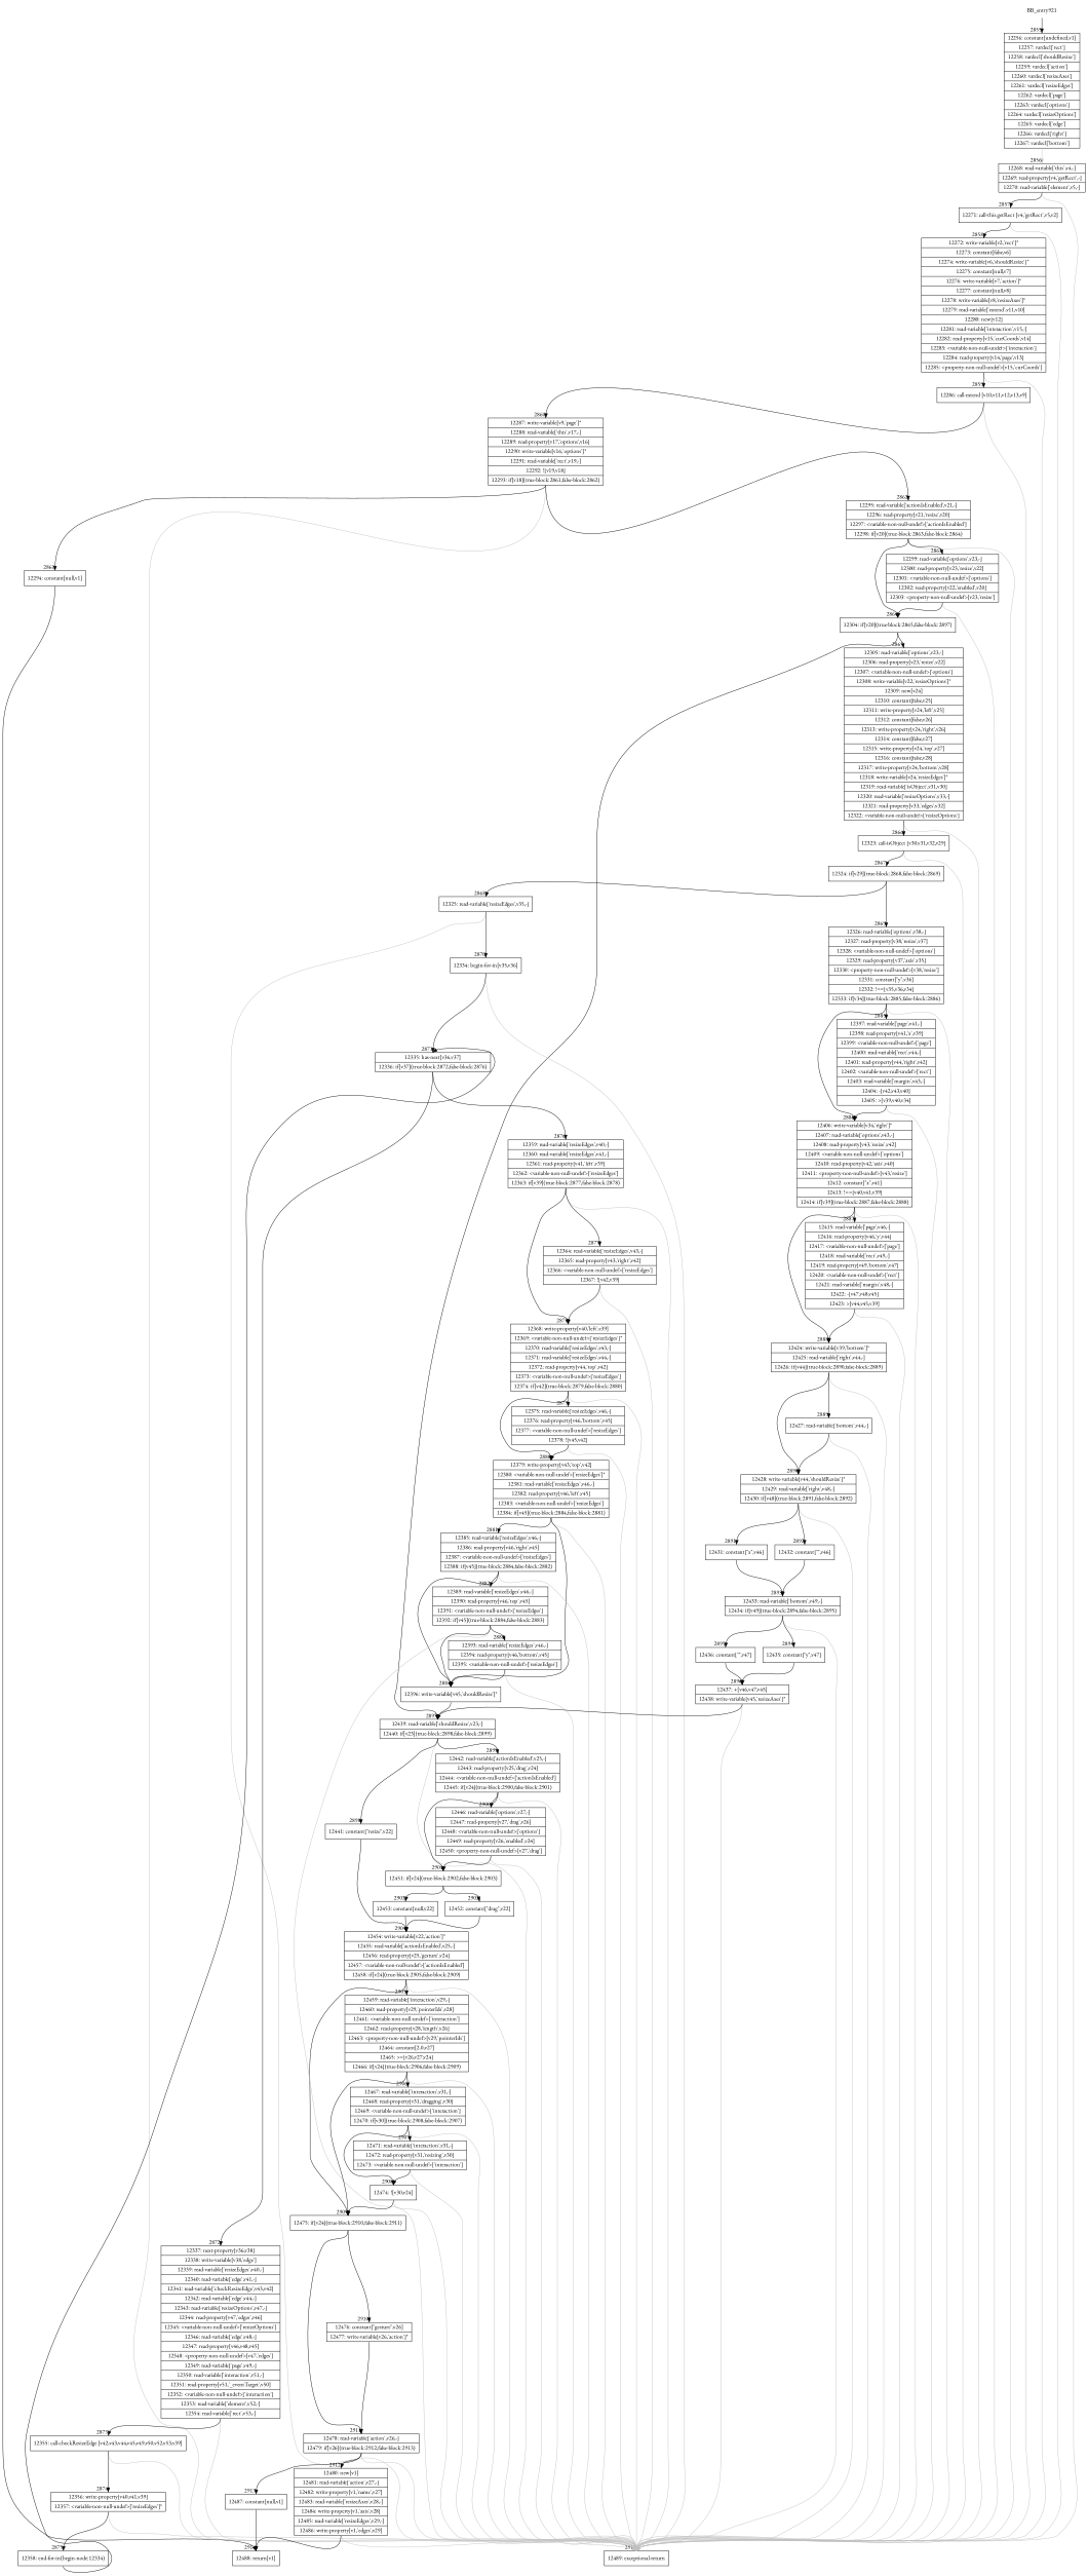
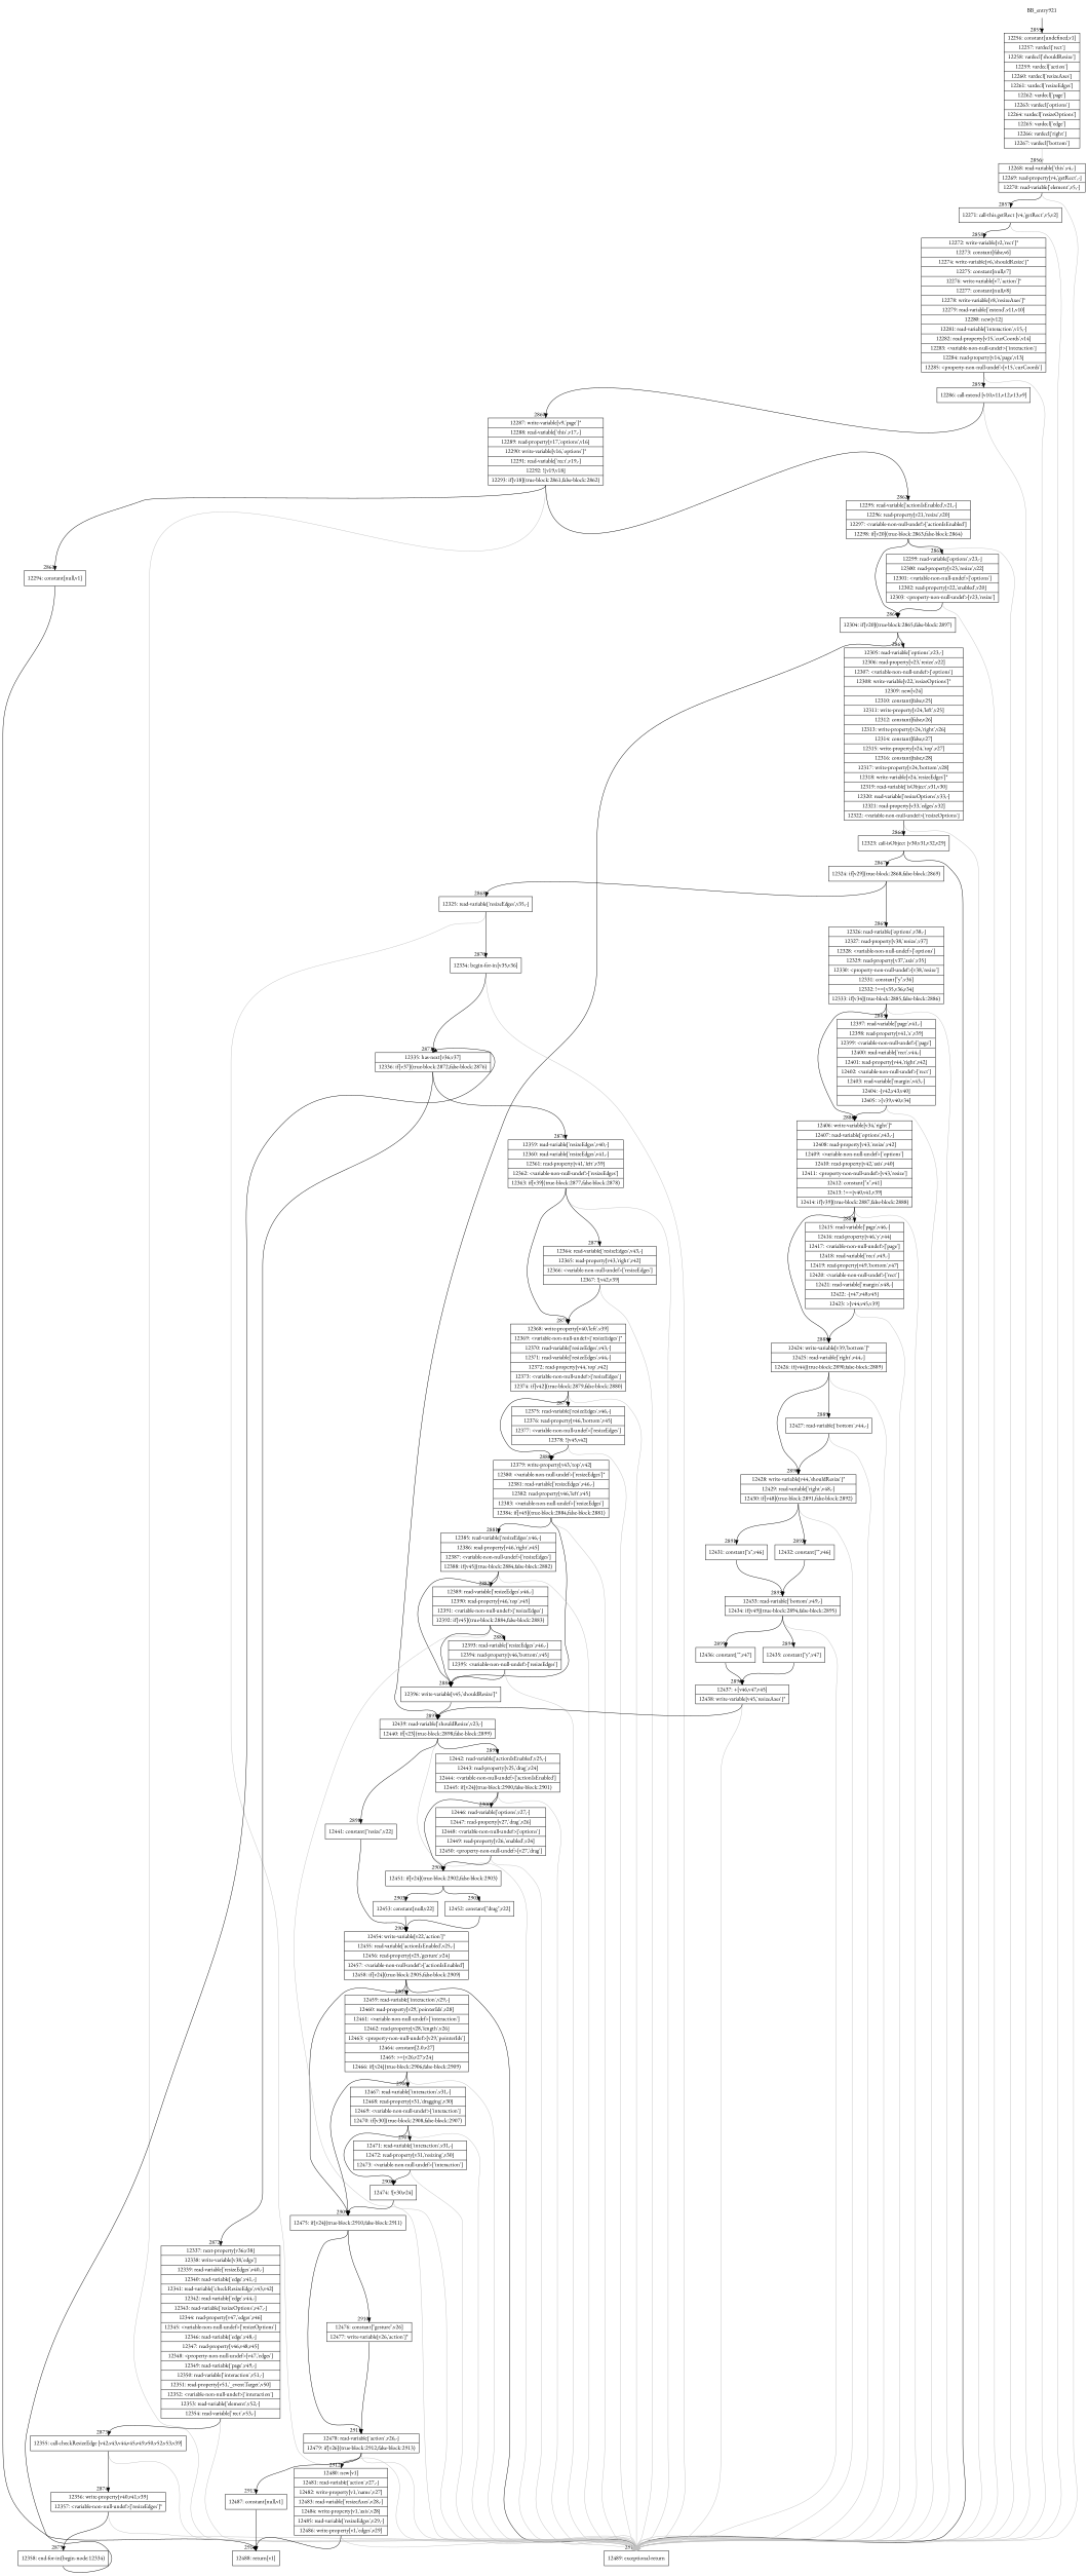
  digraph {
    fontname="EB Garamond"
    rankdir=TD
    node [fontname="EB Garamond" shape=record]
    edge [fontname="EB Garamond" headport=n tailport=s]
    n1 [label=BB_entry921 shape=none]
    n2 [label="{12256: constant[undefined,v1]|12257: vardecl['rect']|12258: vardecl['shouldResize']|12259: vardecl['action']|12260: vardecl['resizeAxes']|12261: vardecl['resizeEdges']|12262: vardecl['page']|12263: vardecl['options']|12264: vardecl['resizeOptions']|12265: vardecl['edge']|12266: vardecl['right']|12267: vardecl['bottom']}"]
    n3 [label="{12268: read-variable['this',v4,-]|12269: read-property[v4,'getRect',-]|12270: read-variable['element',v5,-]}"]
    n4 [label="{12271: call-this.getRect [v4,'getRect',v5,v2]}"]
    n5 [label="{12489: exceptional-return}"]
    n6 [label="{12272: write-variable[v2,'rect']*|12273: constant[false,v6]|12274: write-variable[v6,'shouldResize']*|12275: constant[null,v7]|12276: write-variable[v7,'action']*|12277: constant[null,v8]|12278: write-variable[v8,'resizeAxes']*|12279: read-variable['extend',v11,v10]|12280: new[v12]|12281: read-variable['interaction',v15,-]|12282: read-property[v15,'curCoords',v14]|12283: \<variable-non-null-undef\>['interaction']|12284: read-property[v14,'page',v13]|12285: \<property-non-null-undef\>[v15,'curCoords']}"]
    n7 [label="{12286: call-extend [v10,v11,v12,v13,v9]}"]
    n8 [label="{12287: write-variable[v9,'page']*|12288: read-variable['this',v17,-]|12289: read-property[v17,'options',v16]|12290: write-variable[v16,'options']*|12291: read-variable['rect',v19,-]|12292: ![v19,v18]|12293: if[v18](true-block:2861,false-block:2862)}"]
    n9 [label="{12294: constant[null,v1]}"]
    n10 [label="{12295: read-variable['actionIsEnabled',v21,-]|12296: read-property[v21,'resize',v20]|12297: \<variable-non-null-undef\>['actionIsEnabled']|12298: if[v20](true-block:2863,false-block:2864)}"]
    n11 [label="{12488: return[v1]}"]
    n12 [label="{12304: if[v20](true-block:2865,false-block:2897)}"]
    n13 [label="{12299: read-variable['options',v23,-]|12300: read-property[v23,'resize',v22]|12301: \<variable-non-null-undef\>['options']|12302: read-property[v22,'enabled',v20]|12303: \<property-non-null-undef\>[v23,'resize']}"]
    n14 [label="{12305: read-variable['options',v23,-]|12306: read-property[v23,'resize',v22]|12307: \<variable-non-null-undef\>['options']|12308: write-variable[v22,'resizeOptions']*|12309: new[v24]|12310: constant[false,v25]|12311: write-property[v24,'left',v25]|12312: constant[false,v26]|12313: write-property[v24,'right',v26]|12314: constant[false,v27]|12315: write-property[v24,'top',v27]|12316: constant[false,v28]|12317: write-property[v24,'bottom',v28]|12318: write-variable[v24,'resizeEdges']*|12319: read-variable['isObject',v31,v30]|12320: read-variable['resizeOptions',v33,-]|12321: read-property[v33,'edges',v32]|12322: \<variable-non-null-undef\>['resizeOptions']}"]
    n15 [label="{12439: read-variable['shouldResize',v23,-]|12440: if[v23](true-block:2898,false-block:2899)}"]
    n16 [label="{12323: call-isObject [v30,v31,v32,v29]}"]
    n17 [label="{12441: constant[\"resize\",v22]}"]
    n18 [label="{12442: read-variable['actionIsEnabled',v25,-]|12443: read-property[v25,'drag',v24]|12444: \<variable-non-null-undef\>['actionIsEnabled']|12445: if[v24](true-block:2900,false-block:2901)}"]
    n19 [label="{12324: if[v29](true-block:2868,false-block:2869)}"]
    n20 [label="{12454: write-variable[v22,'action']*|12455: read-variable['actionIsEnabled',v25,-]|12456: read-property[v25,'gesture',v24]|12457: \<variable-non-null-undef\>['actionIsEnabled']|12458: if[v24](true-block:2905,false-block:2909)}"]
    n21 [label="{12451: if[v24](true-block:2902,false-block:2903)}"]
    n22 [label="{12446: read-variable['options',v27,-]|12447: read-property[v27,'drag',v26]|12448: \<variable-non-null-undef\>['options']|12449: read-property[v26,'enabled',v24]|12450: \<property-non-null-undef\>[v27,'drag']}"]
    n23 [label="{12325: read-variable['resizeEdges',v35,-]}"]
    n24 [label="{12326: read-variable['options',v38,-]|12327: read-property[v38,'resize',v37]|12328: \<variable-non-null-undef\>['options']|12329: read-property[v37,'axis',v35]|12330: \<property-non-null-undef\>[v38,'resize']|12331: constant[\"y\",v36]|12332: !==[v35,v36,v34]|12333: if[v34](true-block:2885,false-block:2886)}"]
    n25 [label="{12334: begin-for-in[v35,v36]}"]
    n26 [label="{12406: write-variable[v34,'right']*|12407: read-variable['options',v43,-]|12408: read-property[v43,'resize',v42]|12409: \<variable-non-null-undef\>['options']|12410: read-property[v42,'axis',v40]|12411: \<property-non-null-undef\>[v43,'resize']|12412: constant[\"x\",v41]|12413: !==[v40,v41,v39]|12414: if[v39](true-block:2887,false-block:2888)}"]
    n27 [label="{12397: read-variable['page',v41,-]|12398: read-property[v41,'x',v39]|12399: \<variable-non-null-undef\>['page']|12400: read-variable['rect',v44,-]|12401: read-property[v44,'right',v42]|12402: \<variable-non-null-undef\>['rect']|12403: read-variable['margin',v43,-]|12404: -[v42,v43,v40]|12405: \>[v39,v40,v34]}"]
    n28 [label="{12335: has-next[v36,v37]|12336: if[v37](true-block:2872,false-block:2876)}"]
    n29 [label="{12424: write-variable[v39,'bottom']*|12425: read-variable['right',v44,-]|12426: if[v44](true-block:2890,false-block:2889)}"]
    n30 [label="{12415: read-variable['page',v46,-]|12416: read-property[v46,'y',v44]|12417: \<variable-non-null-undef\>['page']|12418: read-variable['rect',v49,-]|12419: read-property[v49,'bottom',v47]|12420: \<variable-non-null-undef\>['rect']|12421: read-variable['margin',v48,-]|12422: -[v47,v48,v45]|12423: \>[v44,v45,v39]}"]
    n31 [label="{12337: next-property[v36,v38]|12338: write-variable[v38,'edge']|12339: read-variable['resizeEdges',v40,-]|12340: read-variable['edge',v41,-]|12341: read-variable['checkResizeEdge',v43,v42]|12342: read-variable['edge',v44,-]|12343: read-variable['resizeOptions',v47,-]|12344: read-property[v47,'edges',v46]|12345: \<variable-non-null-undef\>['resizeOptions']|12346: read-variable['edge',v48,-]|12347: read-property[v46,v48,v45]|12348: \<property-non-null-undef\>[v47,'edges']|12349: read-variable['page',v49,-]|12350: read-variable['interaction',v51,-]|12351: read-property[v51,'_eventTarget',v50]|12352: \<variable-non-null-undef\>['interaction']|12353: read-variable['element',v52,-]|12354: read-variable['rect',v53,-]}"]
    n32 [label="{12359: read-variable['resizeEdges',v40,-]|12360: read-variable['resizeEdges',v41,-]|12361: read-property[v41,'left',v39]|12362: \<variable-non-null-undef\>['resizeEdges']|12363: if[v39](true-block:2877,false-block:2878)}"]
    n33 [label="{12428: write-variable[v44,'shouldResize']*|12429: read-variable['right',v48,-]|12430: if[v48](true-block:2891,false-block:2892)}"]
    n34 [label="{12427: read-variable['bottom',v44,-]}"]
    n35 [label="{12355: call-checkResizeEdge [v42,v43,v44,v45,v49,v50,v52,v53,v39]}"]
    n36 [label="{12368: write-property[v40,'left',v39]|12369: \<variable-non-null-undef\>['resizeEdges']*|12370: read-variable['resizeEdges',v43,-]|12371: read-variable['resizeEdges',v44,-]|12372: read-property[v44,'top',v42]|12373: \<variable-non-null-undef\>['resizeEdges']|12374: if[v42](true-block:2879,false-block:2880)}"]
    n37 [label="{12364: read-variable['resizeEdges',v43,-]|12365: read-property[v43,'right',v42]|12366: \<variable-non-null-undef\>['resizeEdges']|12367: ![v42,v39]}"]
    n38 [label="{12356: write-property[v40,v41,v39]|12357: \<variable-non-null-undef\>['resizeEdges']*}"]
    n39 [label="{12379: write-property[v43,'top',v42]|12380: \<variable-non-null-undef\>['resizeEdges']*|12381: read-variable['resizeEdges',v46,-]|12382: read-property[v46,'left',v45]|12383: \<variable-non-null-undef\>['resizeEdges']|12384: if[v45](true-block:2884,false-block:2881)}"]
    n40 [label="{12375: read-variable['resizeEdges',v46,-]|12376: read-property[v46,'bottom',v45]|12377: \<variable-non-null-undef\>['resizeEdges']|12378: ![v45,v42]}"]
    n41 [label="{12358: end-for-in(begin-node:12334)}"]
    n42 [label="{12396: write-variable[v45,'shouldResize']*}"]
    n43 [label="{12385: read-variable['resizeEdges',v46,-]|12386: read-property[v46,'right',v45]|12387: \<variable-non-null-undef\>['resizeEdges']|12388: if[v45](true-block:2884,false-block:2882)}"]
    n44 [label="{12389: read-variable['resizeEdges',v46,-]|12390: read-property[v46,'top',v45]|12391: \<variable-non-null-undef\>['resizeEdges']|12392: if[v45](true-block:2884,false-block:2883)}"]
    n45 [label="{12393: read-variable['resizeEdges',v46,-]|12394: read-property[v46,'bottom',v45]|12395: \<variable-non-null-undef\>['resizeEdges']}"]
    n46 [label="{12431: constant[\"x\",v46]}"]
    n47 [label="{12432: constant[\"\",v46]}"]
    n48 [label="{12433: read-variable['bottom',v49,-]|12434: if[v49](true-block:2894,false-block:2895)}"]
    n49 [label="{12435: constant[\"y\",v47]}"]
    n50 [label="{12436: constant[\"\",v47]}"]
    n51 [label="{12437: +[v46,v47,v45]|12438: write-variable[v45,'resizeAxes']*}"]
    n52 [label="{12475: if[v24](true-block:2910,false-block:2911)}"]
    n53 [label="{12459: read-variable['interaction',v29,-]|12460: read-property[v29,'pointerIds',v28]|12461: \<variable-non-null-undef\>['interaction']|12462: read-property[v28,'length',v26]|12463: \<property-non-null-undef\>[v29,'pointerIds']|12464: constant[2.0,v27]|12465: \>=[v26,v27,v24]|12466: if[v24](true-block:2906,false-block:2909)}"]
    n54 [label="{12452: constant[\"drag\",v22]}"]
    n55 [label="{12453: constant[null,v22]}"]
    n56 [label="{12476: constant[\"gesture\",v26]|12477: write-variable[v26,'action']*}"]
    n57 [label="{12478: read-variable['action',v26,-]|12479: if[v26](true-block:2912,false-block:2913)}"]
    n58 [label="{12467: read-variable['interaction',v31,-]|12468: read-property[v31,'dragging',v30]|12469: \<variable-non-null-undef\>['interaction']|12470: if[v30](true-block:2908,false-block:2907)}"]
    n59 [label="{12480: new[v1]|12481: read-variable['action',v27,-]|12482: write-property[v1,'name',v27]|12483: read-variable['resizeAxes',v28,-]|12484: write-property[v1,'axis',v28]|12485: read-variable['resizeEdges',v29,-]|12486: write-property[v1,'edges',v29]}"]
    n60 [label="{12487: constant[null,v1]}"]
    n61 [label="{12474: ![v30,v24]}"]
    n62 [label="{12471: read-variable['interaction',v31,-]|12472: read-property[v31,'resizing',v30]|12473: \<variable-non-null-undef\>['interaction']}"]
    n1 -> n2 [headlabel="    2855"]
    n2 -> n3 [color=gray headlabel="      2856"]
    n3 -> n4 [headlabel="      2857"]
    n3 -> n5 [color=gray headlabel="      2915"]
    n4 -> n5 [color=gray]
    n4 -> n6 [headlabel="      2858"]
    n6 -> n5 [color=gray]
    n6 -> n7 [headlabel="      2859"]
    n7 -> n5 [color=gray]
    n7 -> n8 [headlabel="      2860"]
    n8 -> n5 [color=gray]
    n8 -> n9 [headlabel="      2861"]
    n8 -> n10 [headlabel="      2862"]
    n9 -> n11 [headlabel="      2914"]
    n10 -> n5 [color=gray]
    n10 -> n12 [headlabel="      2864"]
    n10 -> n13 [headlabel="      2863"]
    n12 -> n14 [headlabel="      2865"]
    n12 -> n15 [headlabel="      2897"]
    n13 -> n5 [color=gray]
    n13 -> n12
    n14 -> n5 [color=gray]
    n14 -> n16 [headlabel="      2866"]
    n15 -> n5 [color=gray]
    n15 -> n17 [headlabel="      2898"]
    n15 -> n18 [headlabel="      2899"]
-   n16 -> n5 [color=gray]
+   n16 -> n5 [color=black]
    n16 -> n19 [headlabel="      2867"]
    n17 -> n20 [headlabel="      2904"]
    n18 -> n5 [color=gray]
    n18 -> n21 [headlabel="      2901"]
    n18 -> n22 [headlabel="      2900"]
    n19 -> n23 [headlabel="      2868"]
    n19 -> n24 [headlabel="      2869"]
-   n20 -> n5 [color=gray]
+   n20 -> n5 [color=black]
    n20 -> n52 [headlabel="      2909"]
    n20 -> n53 [headlabel="      2905"]
    n21 -> n54 [headlabel="      2902"]
    n21 -> n55 [headlabel="      2903"]
    n22 -> n5 [color=gray]
    n22 -> n21
    n23 -> n5 [color=gray]
    n23 -> n25 [headlabel="      2870"]
    n24 -> n5 [color=gray]
    n24 -> n26 [headlabel="      2886"]
    n24 -> n27 [headlabel="      2885"]
    n25 -> n5 [color=gray]
    n25 -> n28 [headlabel="      2871"]
    n26 -> n5 [color=gray]
    n26 -> n29 [headlabel="      2888"]
    n26 -> n30 [headlabel="      2887"]
    n27 -> n5 [color=gray]
    n27 -> n26
    n28 -> n31 [headlabel="      2872"]
    n28 -> n32 [headlabel="      2876"]
    n29 -> n5 [color=gray]
    n29 -> n33 [headlabel="      2890"]
    n29 -> n34 [headlabel="      2889"]
    n30 -> n5 [color=gray]
    n30 -> n29
    n31 -> n5 [color=gray]
    n31 -> n35 [headlabel="      2873"]
    n32 -> n5 [color=gray]
    n32 -> n36 [headlabel="      2878"]
    n32 -> n37 [headlabel="      2877"]
    n33 -> n5 [color=gray]
    n33 -> n46 [headlabel="      2891"]
    n33 -> n47 [headlabel="      2892"]
    n34 -> n5 [color=gray]
    n34 -> n33
    n35 -> n5 [color=gray]
    n35 -> n38 [headlabel="      2874"]
    n36 -> n5 [color=gray]
    n36 -> n39 [headlabel="      2880"]
    n36 -> n40 [headlabel="      2879"]
    n37 -> n5 [color=gray]
    n37 -> n36
    n38 -> n5 [color=gray]
    n38 -> n41 [headlabel="      2875"]
    n39 -> n5 [color=gray]
    n39 -> n42 [headlabel="      2884"]
    n39 -> n43 [headlabel="      2881"]
    n40 -> n5 [color=gray]
    n40 -> n39
    n41 -> n28
    n42 -> n15
    n43 -> n5 [color=gray]
    n43 -> n42
    n43 -> n44 [headlabel="      2882"]
    n44 -> n5 [color=gray]
    n44 -> n42
    n44 -> n45 [headlabel="      2883"]
    n45 -> n5 [color=gray]
    n45 -> n42
    n46 -> n48 [headlabel="      2893"]
    n47 -> n48
    n48 -> n5 [color=gray]
    n48 -> n49 [headlabel="      2894"]
    n48 -> n50 [headlabel="      2895"]
    n49 -> n51 [headlabel="      2896"]
    n50 -> n51
    n51 -> n5 [color=gray]
    n51 -> n15
    n52 -> n56 [headlabel="      2910"]
    n52 -> n57 [headlabel="      2911"]
    n53 -> n5 [color=gray]
    n53 -> n52
    n53 -> n58 [headlabel="      2906"]
    n54 -> n20
    n55 -> n20
    n56 -> n57
    n57 -> n5 [color=gray]
    n57 -> n59 [headlabel="      2912"]
    n57 -> n60 [headlabel="      2913"]
    n58 -> n5 [color=gray]
    n58 -> n61 [headlabel="      2908"]
    n58 -> n62 [headlabel="      2907"]
    n59 -> n5 [color=gray]
    n59 -> n11
    n60 -> n11
    n61 -> n5 [color=gray]
    n61 -> n52
    n62 -> n5 [color=gray]
    n62 -> n61
  }
